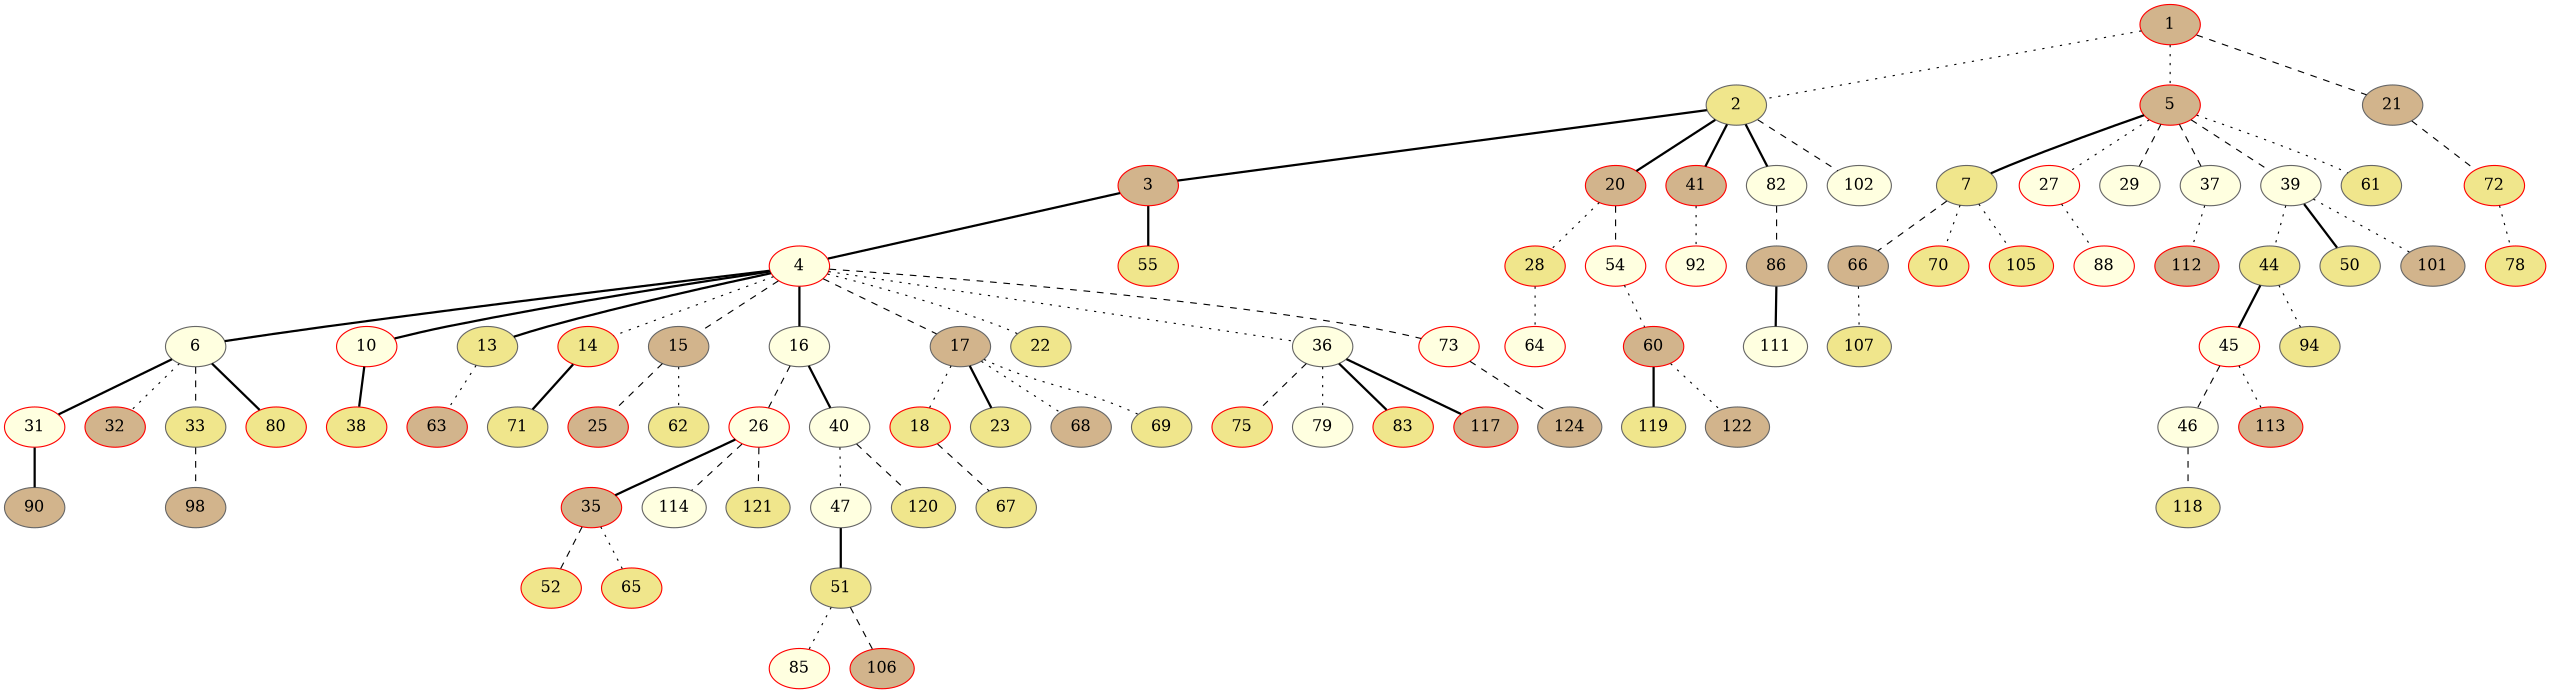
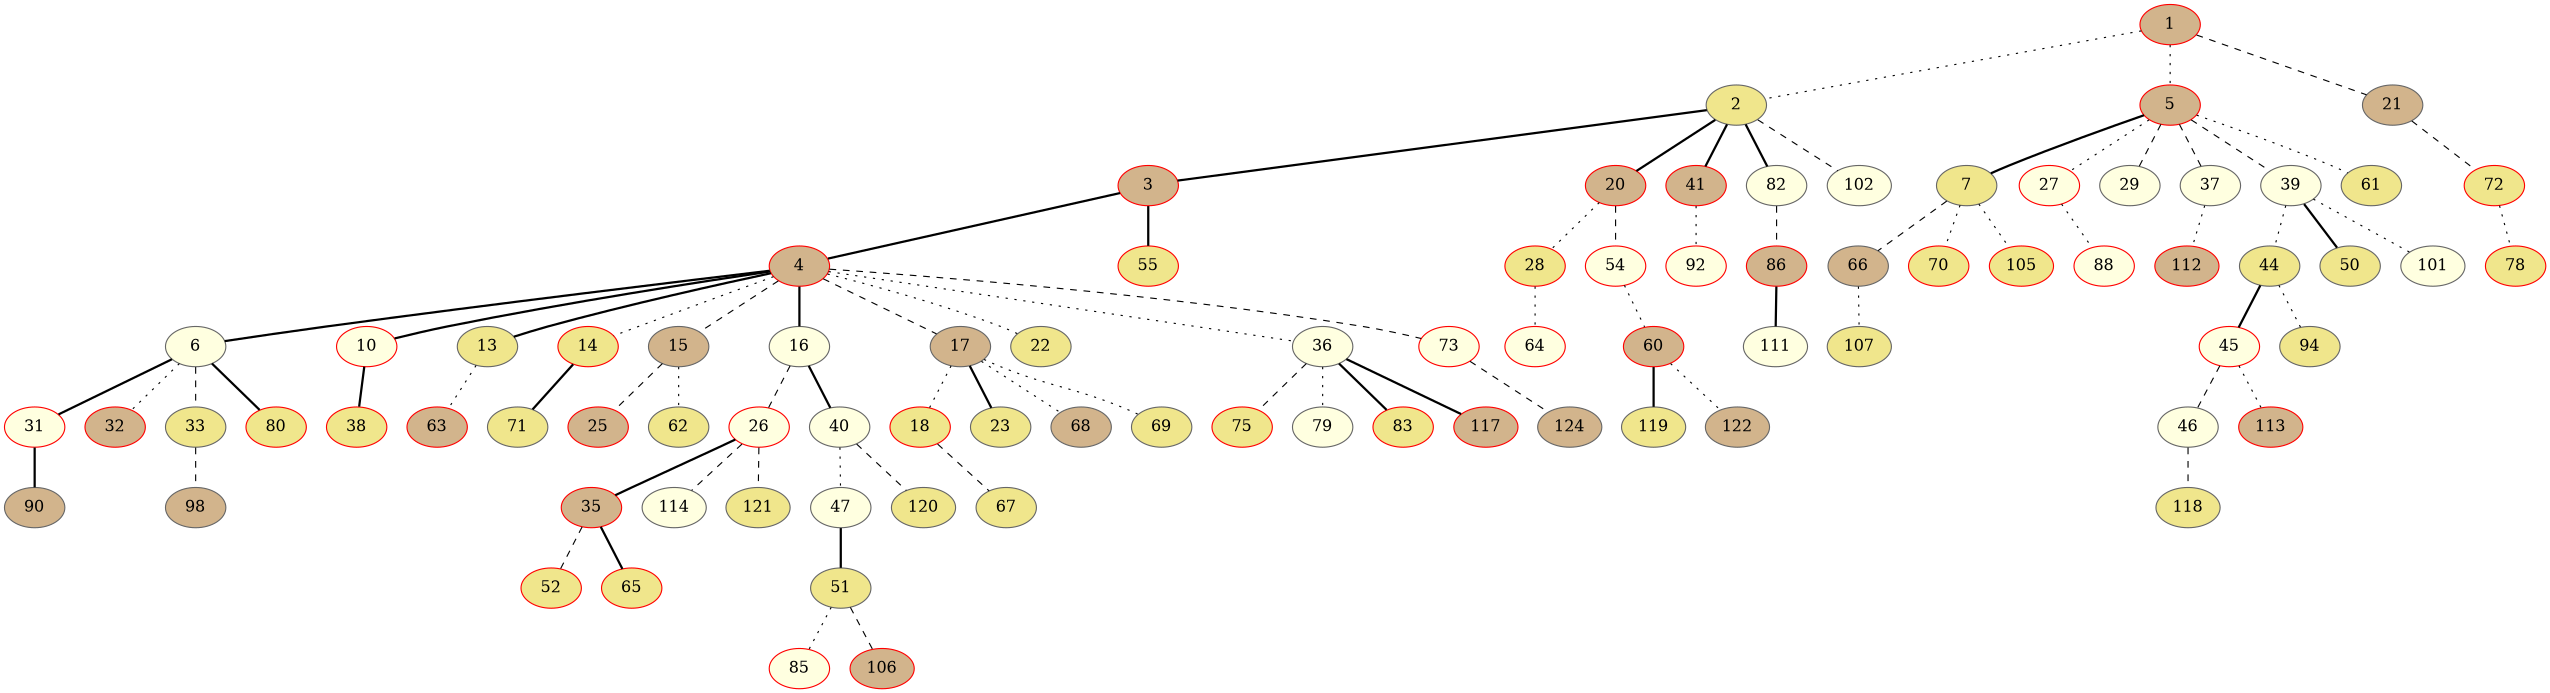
  graph {
    node [color=gray40 fillcolor=khaki style=filled]
    edge [style=dotted]
    2 [super="+12"]
    3 [color=red fillcolor=tan super="+80"]
    20 [color=red fillcolor=tan super="+30"]
    41 [color=red fillcolor=tan super="+49"]
    n5 [fillcolor=lightyellow label=82 super="+77"]
    102 [fillcolor=lightyellow]
    1 [color=red fillcolor=tan]
    5 [color=red fillcolor=tan super="+9"]
    21 [fillcolor=tan super="+96"]
    7 [super="+19"]
    27 [color=red fillcolor=lightyellow]
    29 [fillcolor=lightyellow]
    37 [fillcolor=lightyellow super="+56"]
    39 [fillcolor=lightyellow super="+74"]
    61
    72 [color=red]
-   4 [color=red fillcolor=lightyellow super="+8"]
+   4 [color=red fillcolor=tan super="+8"]
    55 [color=red]
    28 [color=red]
    54 [color=red fillcolor=lightyellow]
    92 [color=red fillcolor=lightyellow super="+100"]
-   86 [fillcolor=tan]
+   86 [color=red fillcolor=tan]
    6 [fillcolor=lightyellow super="+11"]
    10 [color=red fillcolor=lightyellow super="+116"]
    13
    14 [color=red super="+57"]
    15 [fillcolor=tan]
    16 [fillcolor=lightyellow super="+93"]
    17 [fillcolor=tan super="+24"]
    22 [super="+99"]
    36 [fillcolor=lightyellow super="+59"]
    73 [color=red fillcolor=lightyellow super="+82"]
    31 [color=red fillcolor=lightyellow]
    32 [color=red fillcolor=tan super="+64"]
    33 [super="+91"]
    n36 [color=red label=80]
    38 [color=red super="+76"]
    63 [color=red fillcolor=tan super="+87"]
    71
    25 [color=red fillcolor=tan super="+58"]
    62
    26 [color=red fillcolor=lightyellow super="+43"]
    40 [fillcolor=lightyellow super="+109"]
    18 [color=red]
    23
    68 [fillcolor=tan super="+103"]
    69
    75 [color=red]
    79 [fillcolor=lightyellow super="+104"]
    83 [color=red]
    117 [color=red fillcolor=tan]
    124 [fillcolor=tan]
    66 [fillcolor=tan]
    70 [color=red]
    105 [color=red]
    88 [color=red fillcolor=lightyellow]
    112 [color=red fillcolor=tan]
    44 [super="+110"]
    50
-   101 [fillcolor=tan]
+   101 [fillcolor=lightyellow]
    90 [fillcolor=tan super="+123"]
    98 [fillcolor=tan]
    107
    35 [color=red fillcolor=tan super="+48"]
    114 [fillcolor=lightyellow]
    121
    47 [fillcolor=lightyellow super="+53"]
    120
    67 [super="+97"]
    n70 [color=red fillcolor=lightyellow label=64 super="+81"]
    60 [color=red fillcolor=tan super="+115"]
    78 [color=red super="+108"]
    52 [color=red]
    65 [color=red]
    45 [color=red fillcolor=lightyellow super="+95"]
    94
    51
    111 [fillcolor=lightyellow]
    46 [fillcolor=lightyellow super="+84"]
    113 [color=red fillcolor=tan]
    118
    85 [color=red fillcolor=lightyellow]
    106 [color=red fillcolor=tan]
    119
    122 [fillcolor=tan]
    2 -- 3 [style=bold]
    2 -- 20 [style=bold]
    2 -- 41 [style=bold]
    2 -- n5 [style=bold]
    2 -- 102 [style=dashed]
    3 -- 4 [style=bold]
    3 -- 55 [style=bold]
    20 -- 28
    20 -- 54 [style=dashed]
    41 -- 92
    n5 -- 86 [style=dashed]
    1 -- 2
    1 -- 5
    1 -- 21 [style=dashed]
    5 -- 7 [style=bold]
    5 -- 27
    5 -- 29 [style=dashed]
    5 -- 37 [style=dashed]
    5 -- 39 [style=dashed]
    5 -- 61
    21 -- 72 [style=dashed]
    7 -- 66 [style=dashed]
    7 -- 70
    7 -- 105
    27 -- 88
    37 -- 112
    39 -- 44
    39 -- 50 [style=bold]
    39 -- 101
    72 -- 78
    4 -- 6 [style=bold]
    4 -- 10 [style=bold]
    4 -- 13 [style=bold]
    4 -- 14
    4 -- 15 [style=dashed]
    4 -- 16 [style=bold]
    4 -- 17 [style=dashed]
    4 -- 22
    4 -- 36
    4 -- 73 [style=dashed]
    28 -- n70
    54 -- 60
    86 -- 111 [style=bold]
    6 -- 31 [style=bold]
    6 -- 32
    6 -- 33 [style=dashed]
    6 -- n36 [style=bold]
    10 -- 38 [style=bold]
    13 -- 63
    14 -- 71 [style=bold]
    15 -- 25 [style=dashed]
    15 -- 62
    16 -- 26 [style=dashed]
    16 -- 40 [style=bold]
    17 -- 18
    17 -- 23 [style=bold]
    17 -- 68
    17 -- 69
    36 -- 75 [style=dashed]
    36 -- 79
    36 -- 83 [style=bold]
    36 -- 117 [style=bold]
    73 -- 124 [style=dashed]
    31 -- 90 [style=bold]
    33 -- 98 [style=dashed]
    26 -- 35 [style=bold]
    26 -- 114 [style=dashed]
    26 -- 121 [style=dashed]
    40 -- 47
    40 -- 120 [style=dashed]
    18 -- 67 [style=dashed]
    66 -- 107
    44 -- 45 [style=bold]
    44 -- 94
    35 -- 52 [style=dashed]
-   35 -- 65
+   35 -- 65 [style=bold]
    47 -- 51 [style=bold]
    60 -- 119 [style=bold]
    60 -- 122
    45 -- 46 [style=dashed]
    45 -- 113
    51 -- 85
    51 -- 106 [style=dashed]
    46 -- 118 [style=dashed]
  }
